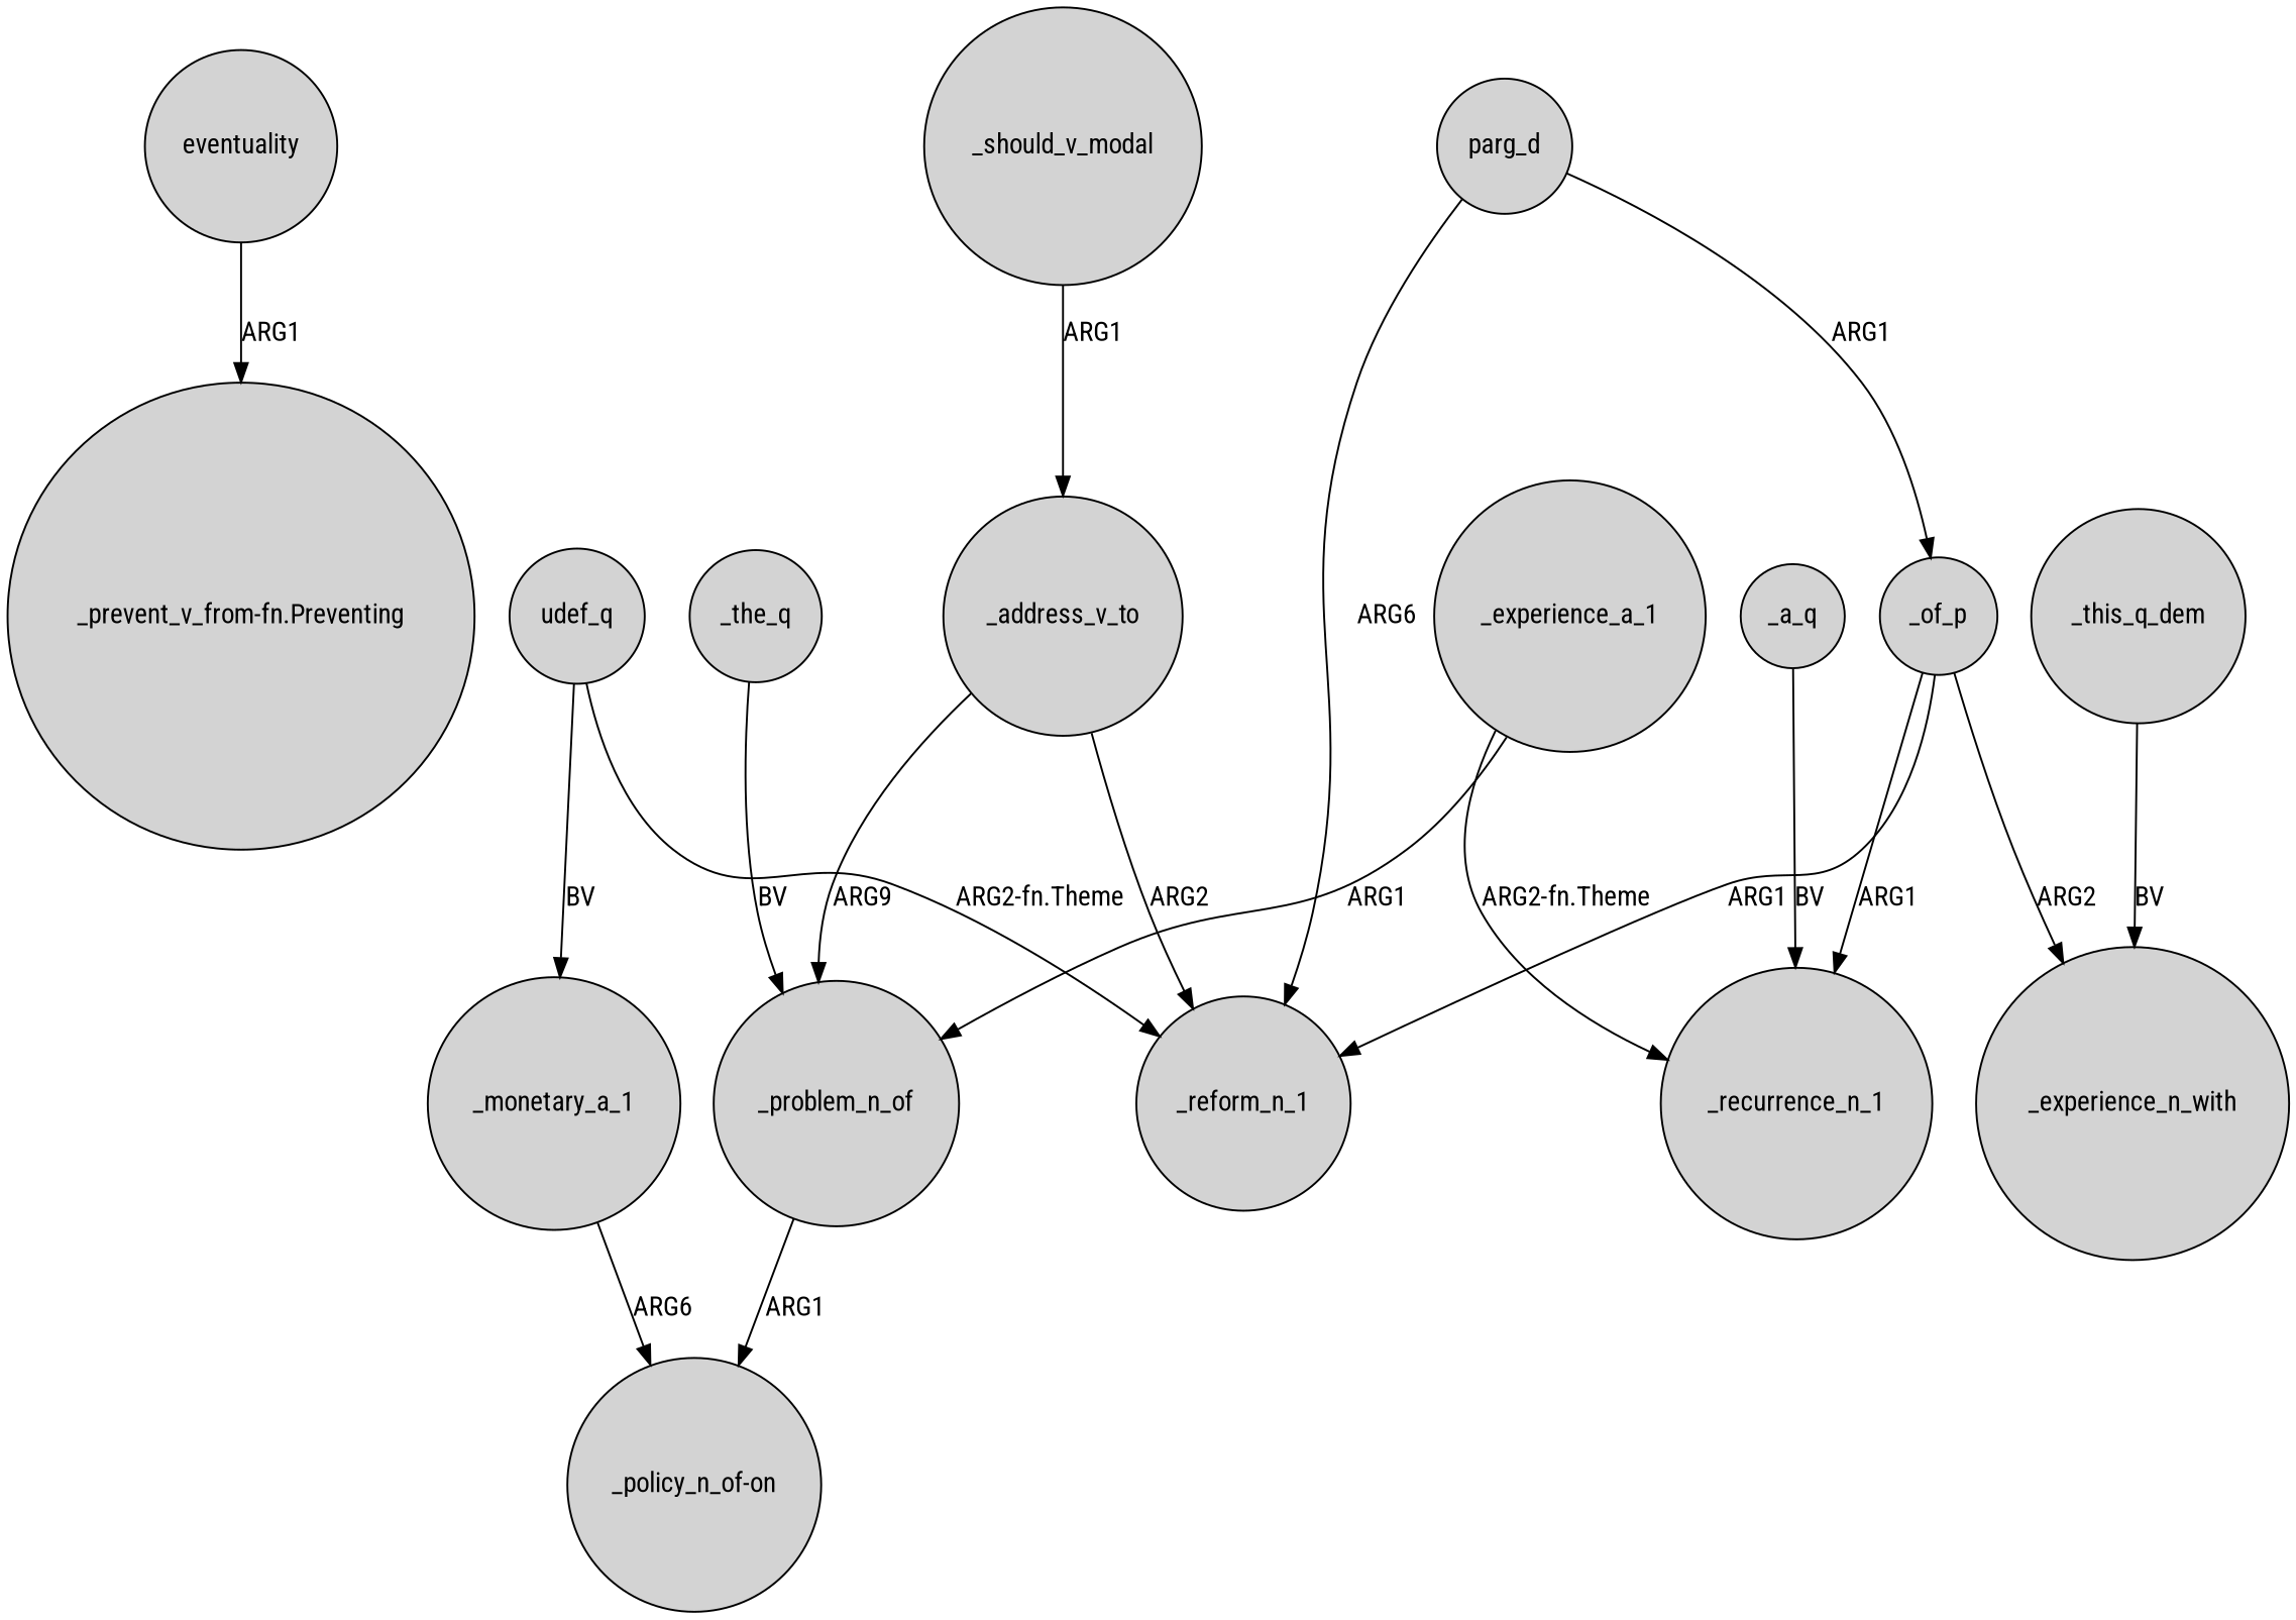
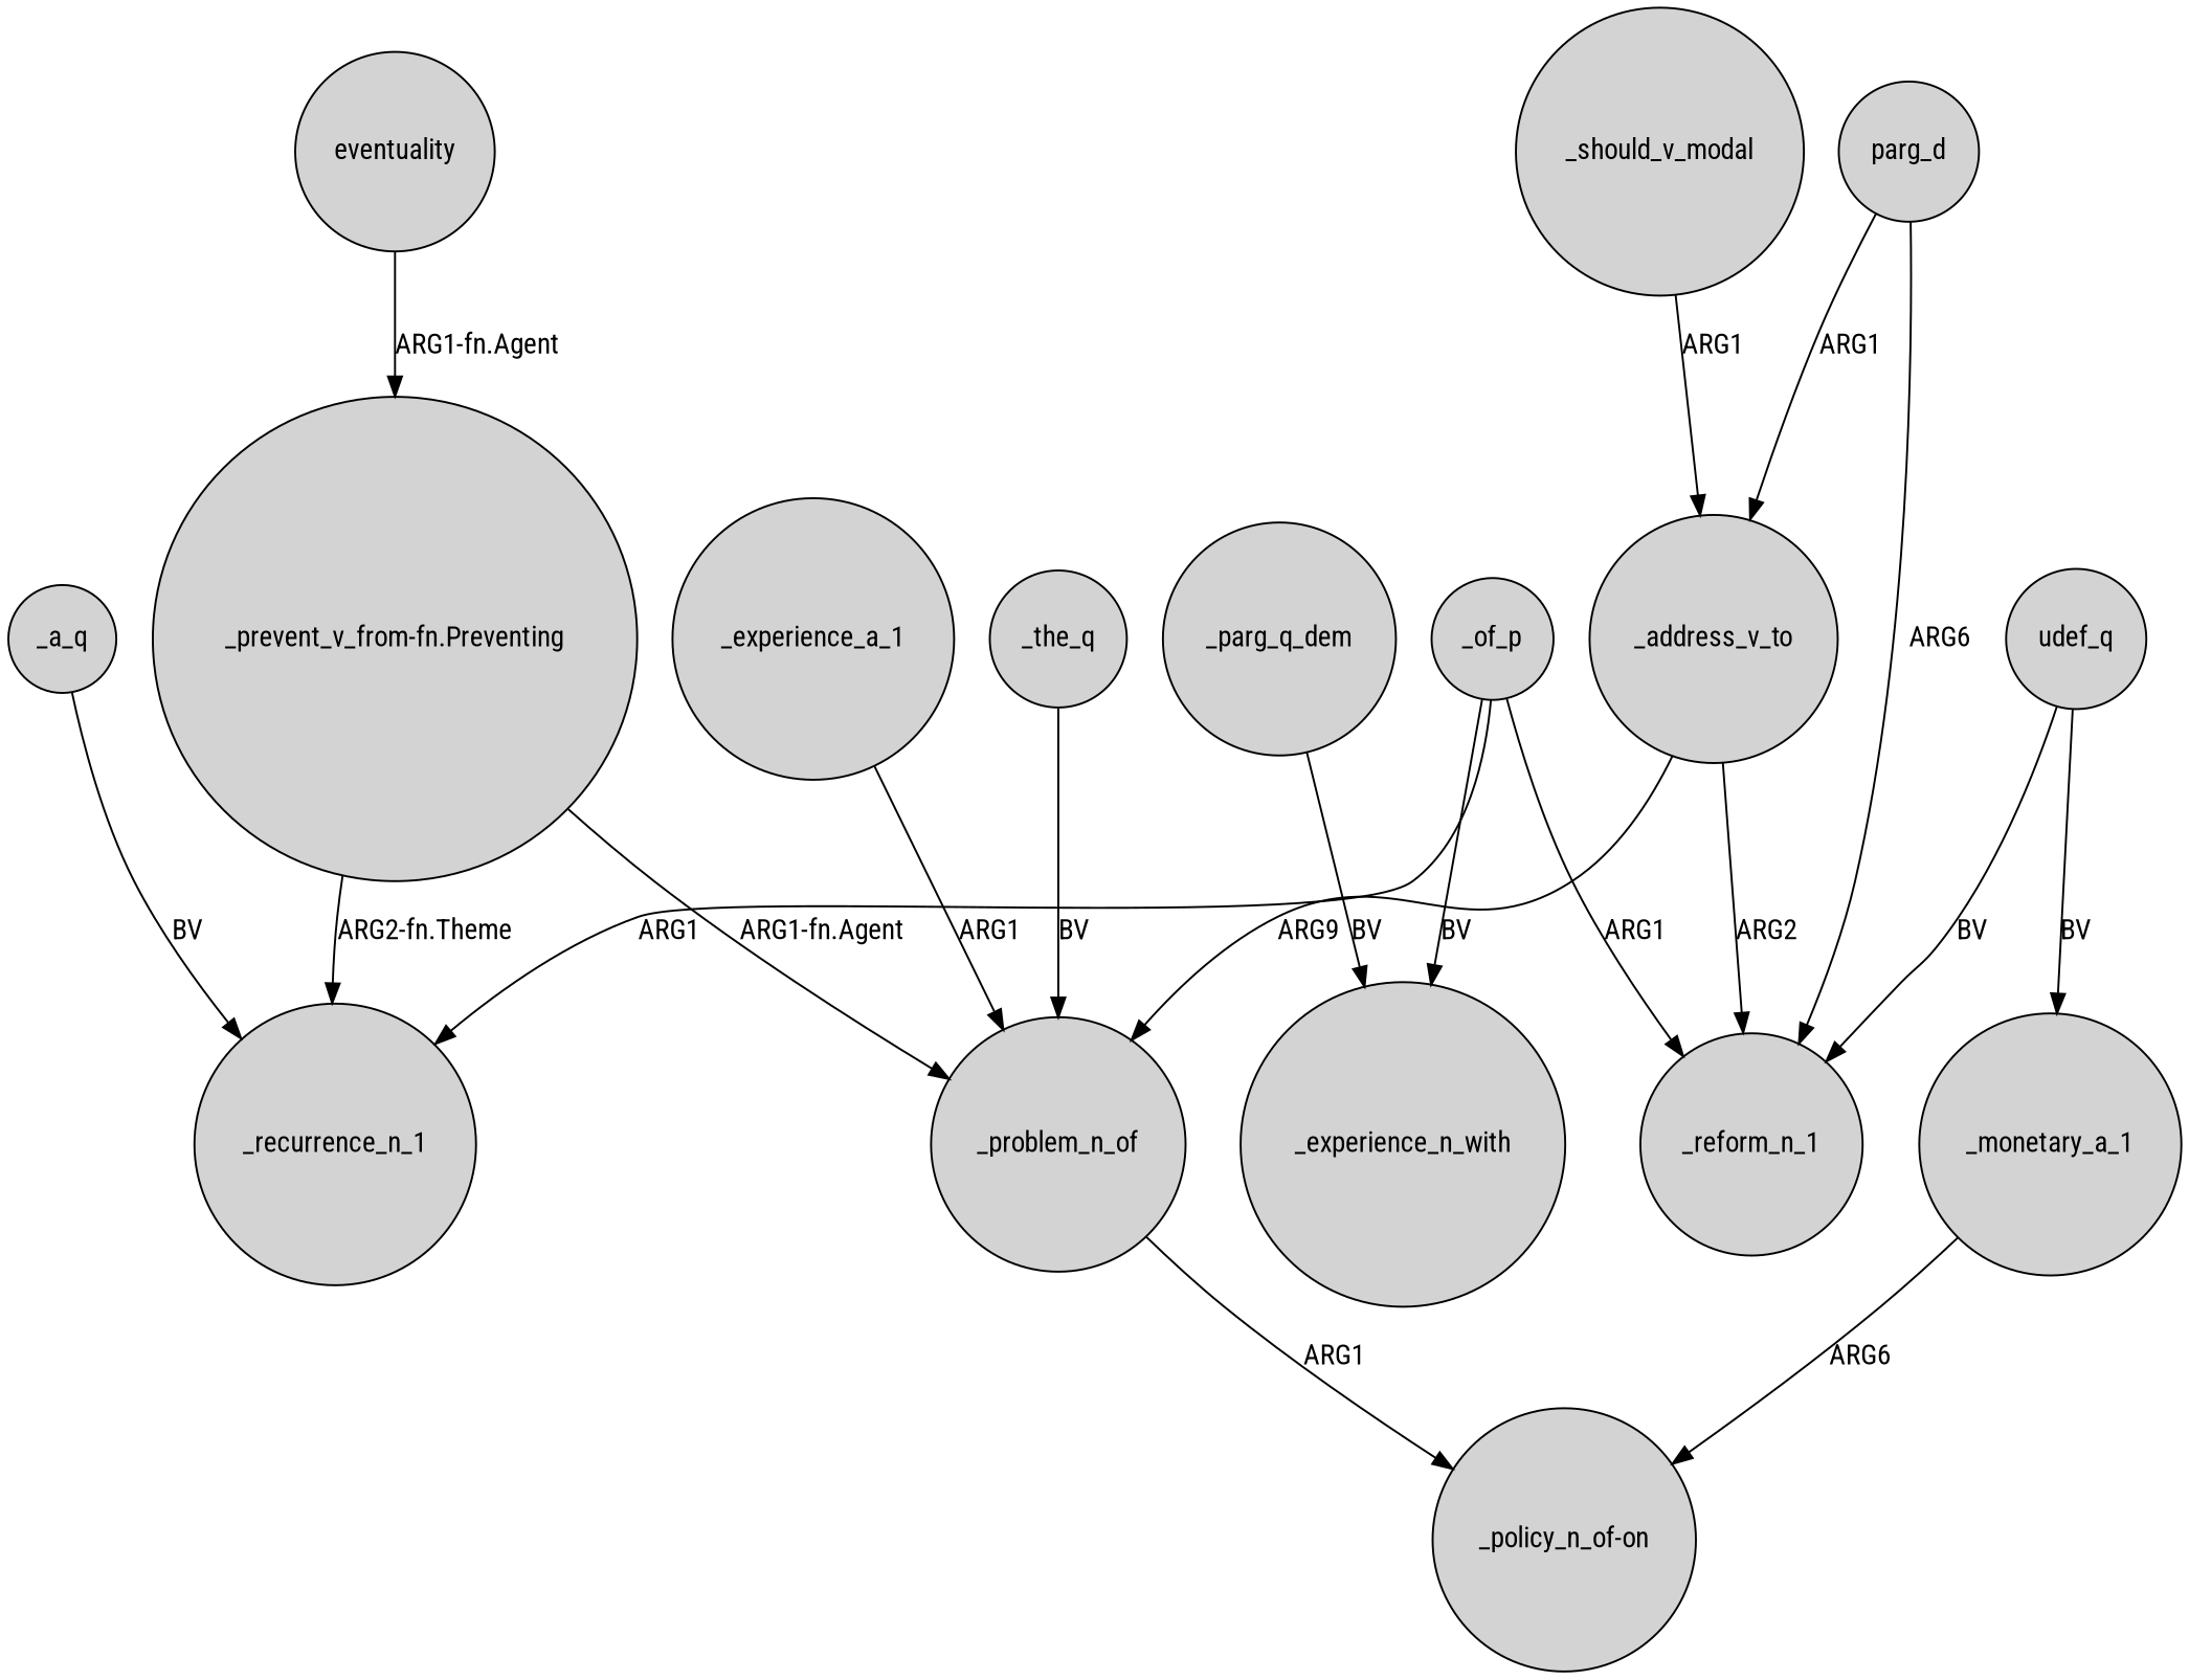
  digraph {
    fontname="Roboto Condensed"
    node [fontname="Roboto Condensed" shape=circle style=filled]
    edge [fontname="Roboto Condensed"]
    eventuality
    "_prevent_v_from-fn.Preventing"
    _recurrence_n_1
    _problem_n_of
    "_policy_n_of-on"
    _should_v_modal
    _address_v_to
    _reform_n_1
    _the_q
    _of_p
    _experience_n_with
    parg_d
-   _this_q_dem
+   _this_q_dem [label=_parg_q_dem]
    udef_q
    _monetary_a_1
    _a_q
    n17 [label=_experience_a_1]
-   eventuality -> "_prevent_v_from-fn.Preventing" [label=ARG1]
-   n17 -> _recurrence_n_1 [label="ARG2-fn.Theme"]
+   eventuality -> "_prevent_v_from-fn.Preventing" [label="ARG1-fn.Agent"]
+   "_prevent_v_from-fn.Preventing" -> _recurrence_n_1 [label="ARG2-fn.Theme"]
+   "_prevent_v_from-fn.Preventing" -> _problem_n_of [label="ARG1-fn.Agent"]
    _problem_n_of -> "_policy_n_of-on" [label=ARG1]
    _should_v_modal -> _address_v_to [label=ARG1]
    _address_v_to -> _problem_n_of [label=ARG9]
    _address_v_to -> _reform_n_1 [label=ARG2]
    _the_q -> _problem_n_of [label=BV]
    _of_p -> _recurrence_n_1 [label=ARG1]
    _of_p -> _reform_n_1 [label=ARG1]
-   _of_p -> _experience_n_with [label=ARG2]
-   parg_d -> _of_p [label=ARG1]
+   _of_p -> _experience_n_with [label=BV]
+   parg_d -> _address_v_to [label=ARG1]
    parg_d -> _reform_n_1 [label=ARG6]
    _this_q_dem -> _experience_n_with [label=BV]
-   udef_q -> _reform_n_1 [label="ARG2-fn.Theme"]
+   udef_q -> _reform_n_1 [label=BV]
    udef_q -> _monetary_a_1 [label=BV]
    _monetary_a_1 -> "_policy_n_of-on" [label=ARG6]
    _a_q -> _recurrence_n_1 [label=BV]
    n17 -> _problem_n_of [label=ARG1]
  }
